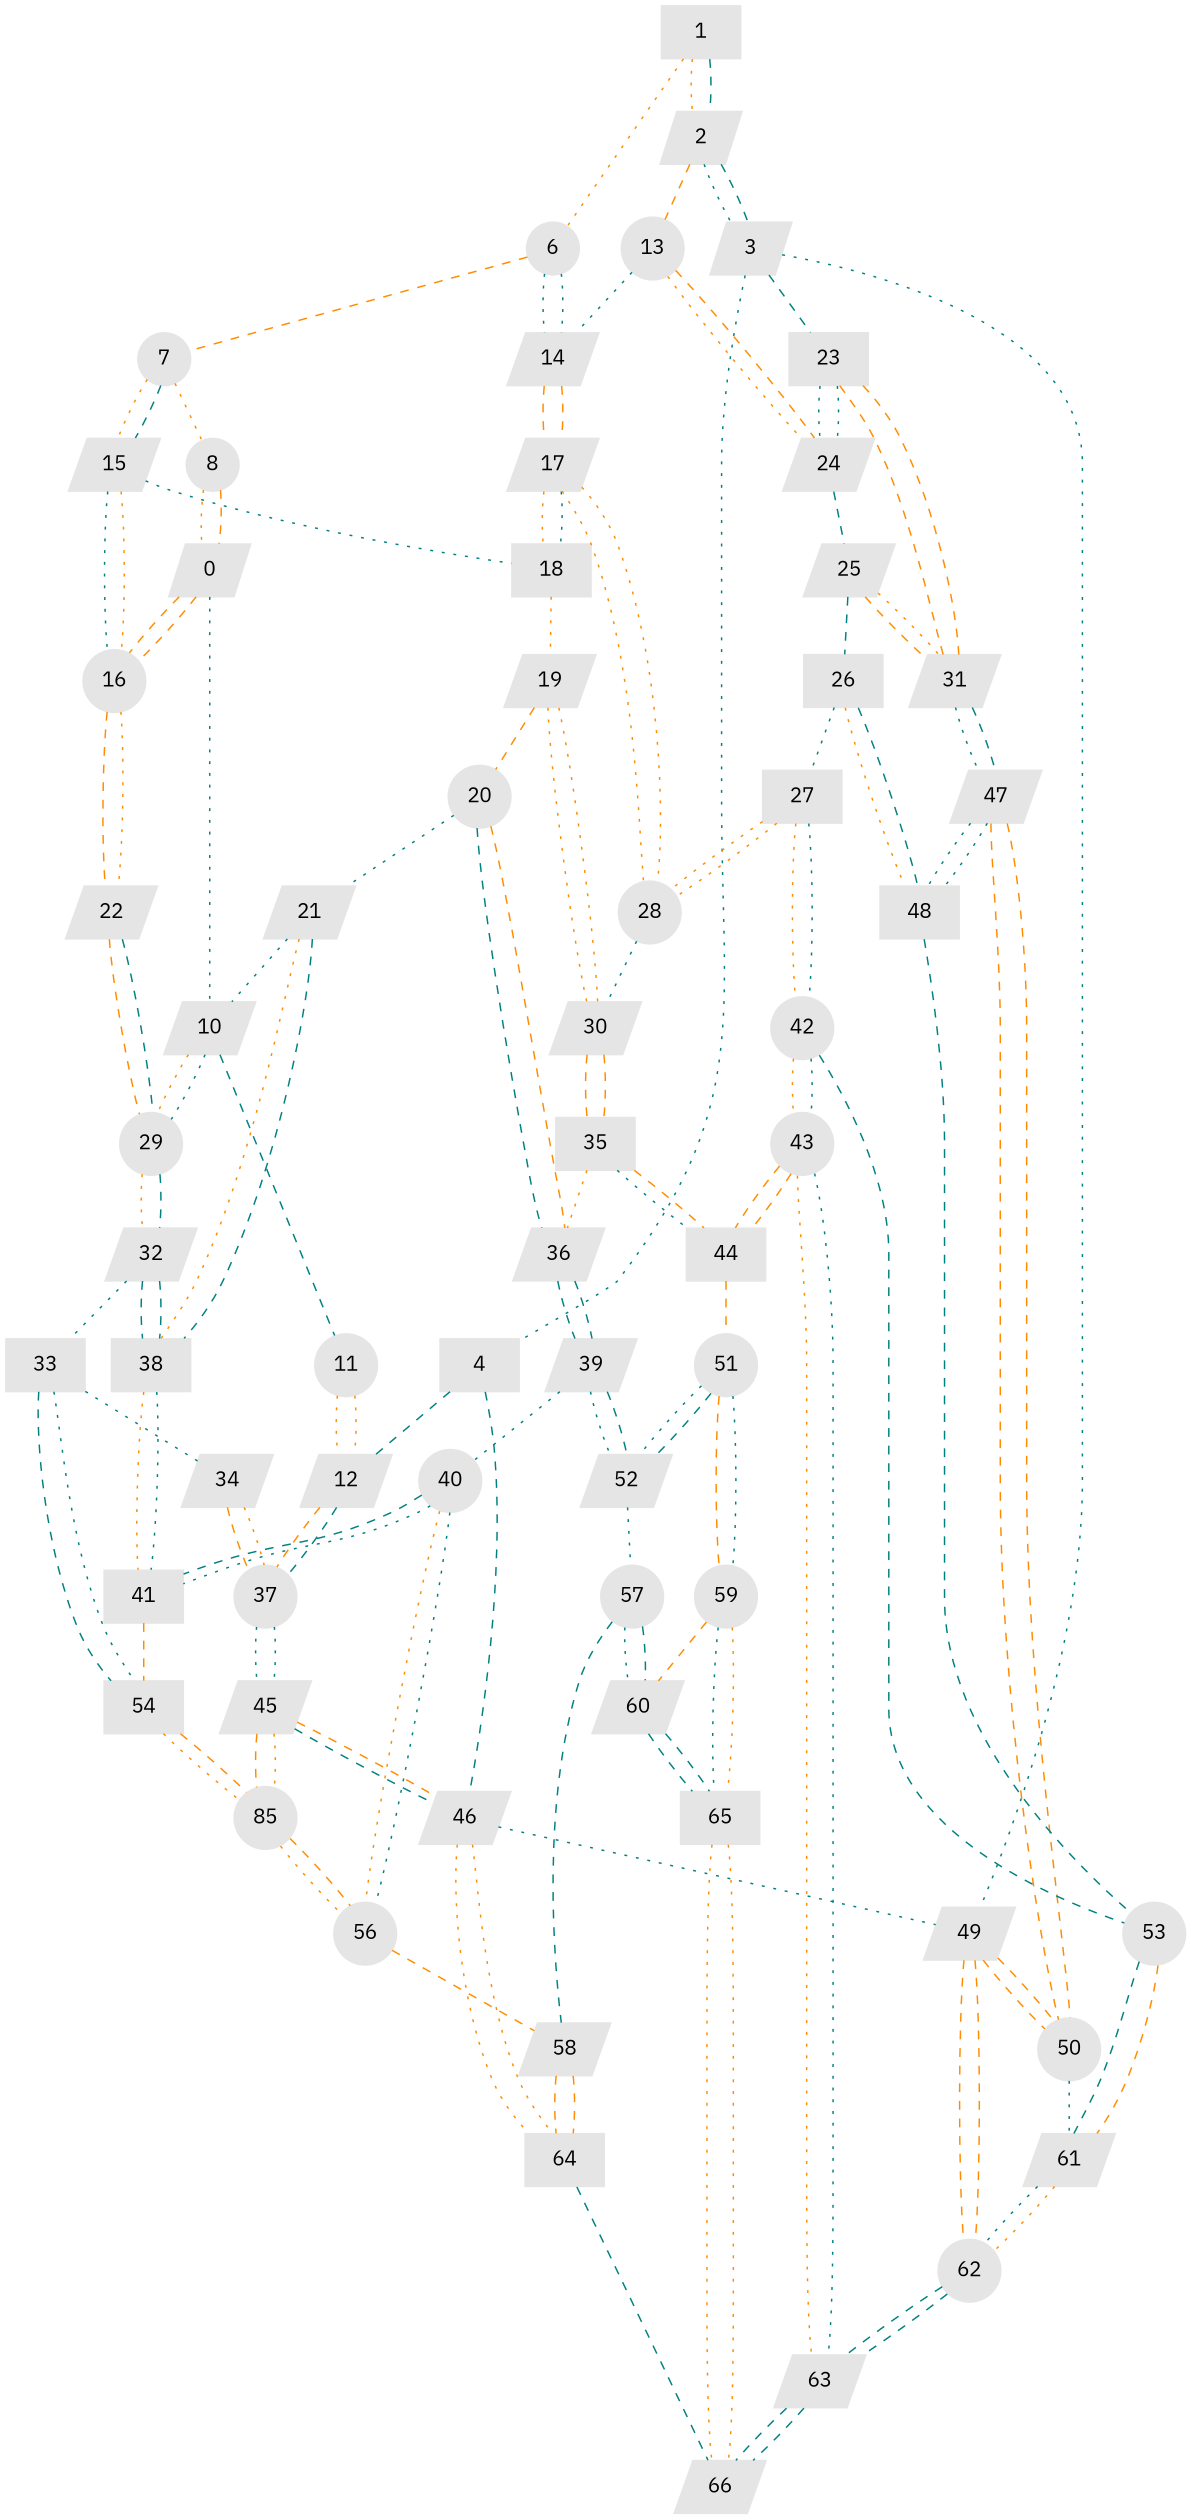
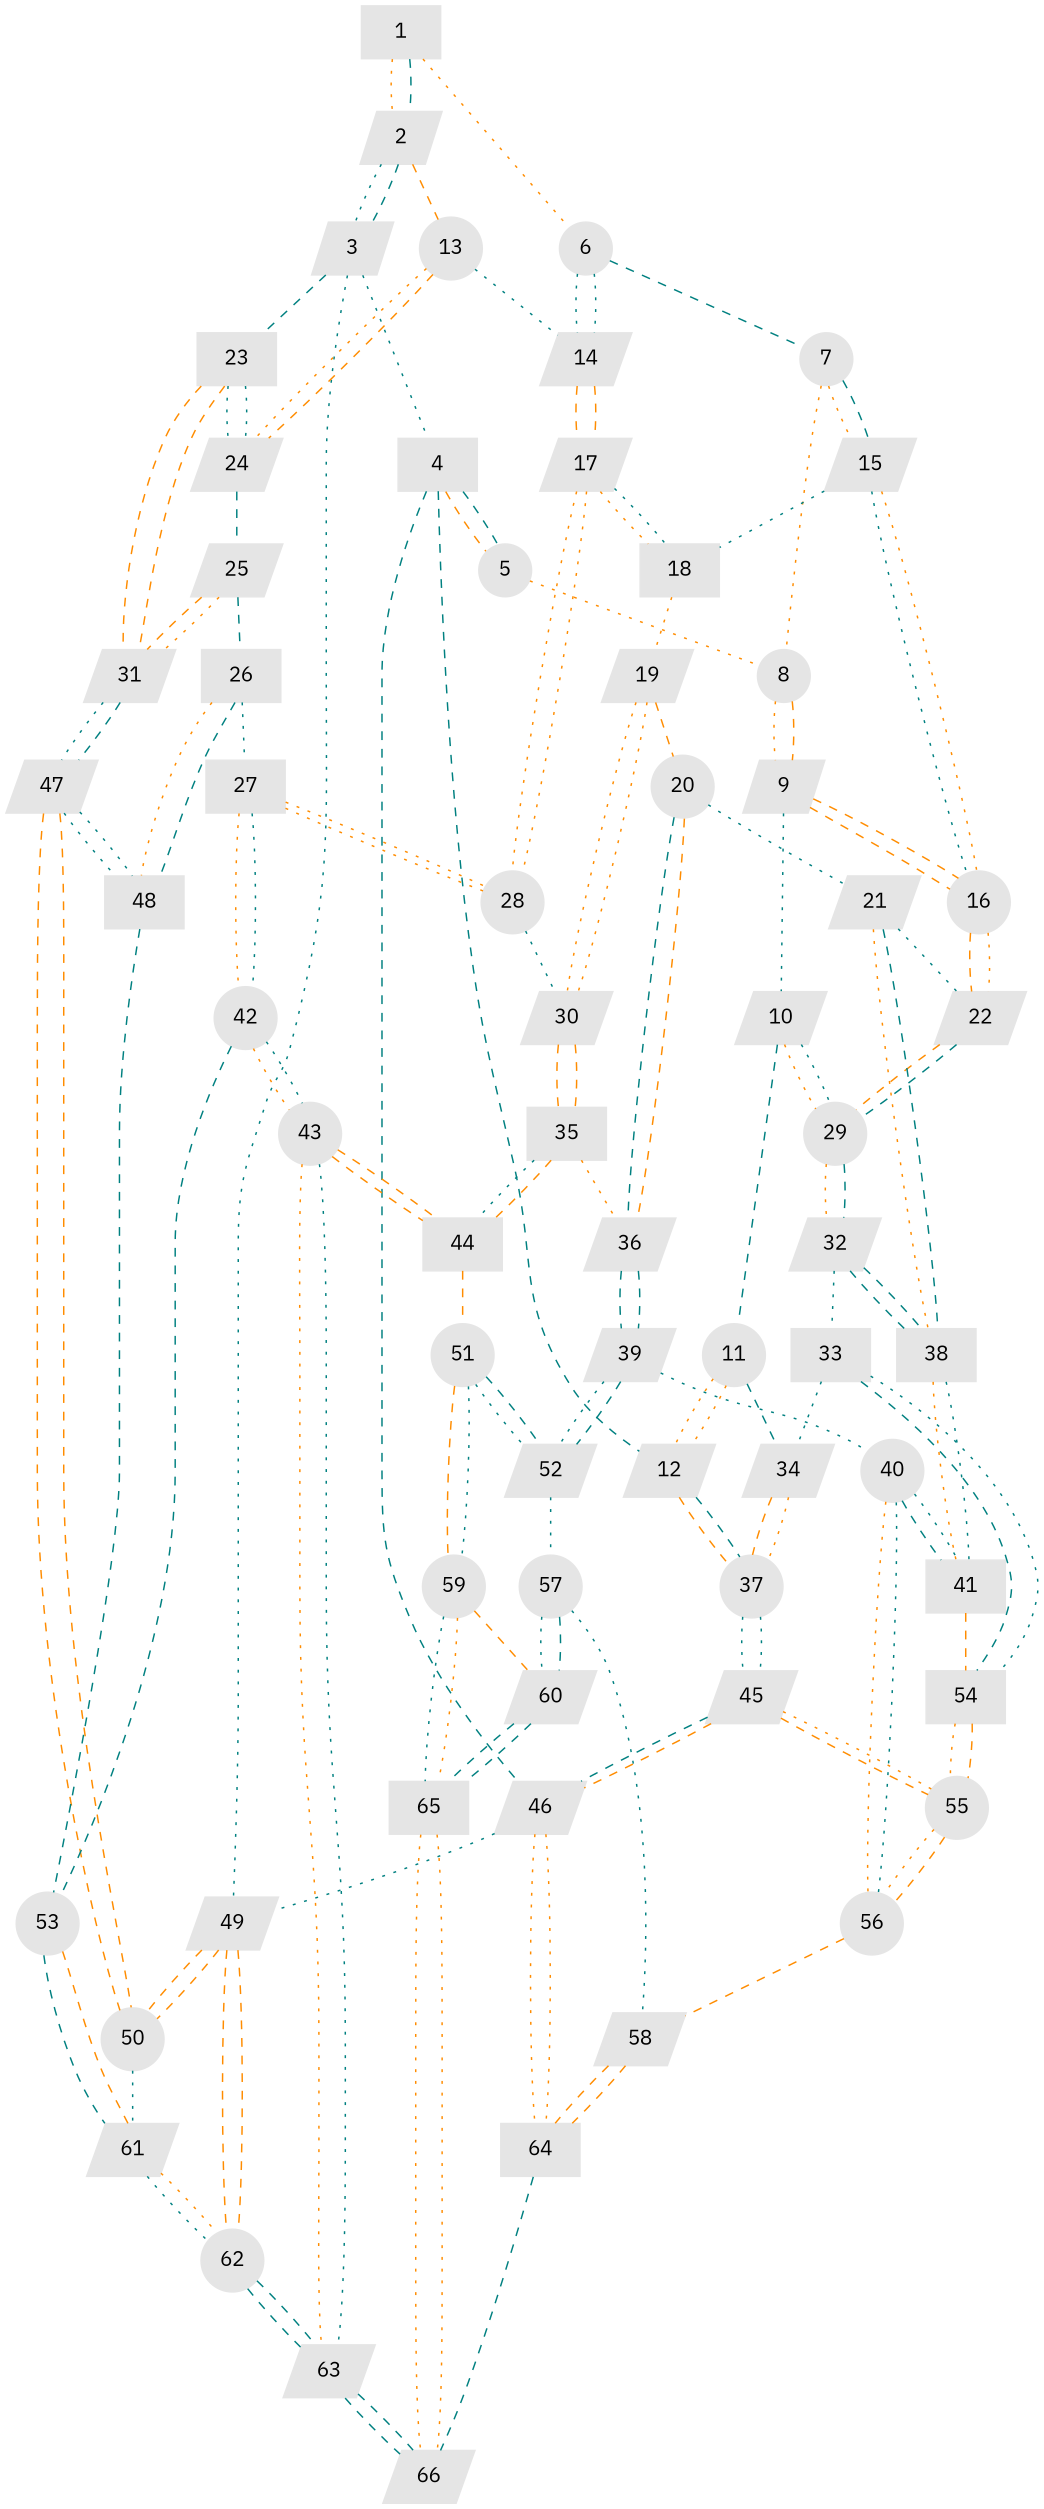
  graph {
    fontname="IBM Plex Sans"
    node [color=gray90 fontname="IBM Plex Sans" shape=parallelogram style=filled]
    edge [color=teal fontname="IBM Plex Sans" style=dotted]
    1 [shape=box]
    2
    6 [shape=circle]
    3
    13 [shape=circle]
    7 [shape=circle]
    14
    4 [shape=box]
    23 [shape=box]
    49
    24
+   5 [shape=circle]
    12
    46
    31
    50 [shape=circle]
    62 [shape=circle]
    8 [shape=circle]
    37 [shape=circle]
    64 [shape=box]
-   9 [label=0]
+   9
    15
    17
    16 [shape=circle]
    18 [shape=box]
    10
    11 [shape=circle]
    29 [shape=circle]
    22
    34
    32
    45
    25
    28 [shape=circle]
    19
    30
    20 [shape=circle]
    21
    36
    35 [shape=box]
    38 [shape=box]
    39
    41 [shape=box]
    47
    26 [shape=box]
    27 [shape=box]
    48 [shape=box]
    42 [shape=circle]
    53 [shape=circle]
    43 [shape=circle]
    33 [shape=box]
    44 [shape=box]
    54 [shape=box]
-   55 [shape=circle label=85]
+   55 [shape=circle]
    51 [shape=circle]
    40 [shape=circle]
    52
    56 [shape=circle]
    57 [shape=circle]
    58
    63
    61
    66
    59 [shape=circle]
    60
    65 [shape=box]
    1 -- 2 [color=darkorange]
    1 -- 2 [style=dashed]
    1 -- 6 [color=darkorange]
    2 -- 3
    2 -- 3 [style=dashed]
    2 -- 13 [color=darkorange style=dashed]
-   6 -- 7 [color=darkorange style=dashed]
+   6 -- 7 [style=dashed]
    6 -- 14
    6 -- 14
    3 -- 4
    3 -- 23 [style=dashed]
    3 -- 49
    13 -- 14
    13 -- 24 [color=darkorange]
    13 -- 24 [color=darkorange style=dashed]
    7 -- 8 [color=darkorange]
    7 -- 15 [color=darkorange]
    7 -- 15 [style=dashed]
    14 -- 17 [color=darkorange style=dashed]
    14 -- 17 [color=darkorange style=dashed]
+   4 -- 5 [color=darkorange style=dashed]
+   4 -- 5 [style=dashed]
    4 -- 12 [style=dashed]
    4 -- 46 [style=dashed]
    23 -- 24
    23 -- 24
    23 -- 31 [color=darkorange style=dashed]
    23 -- 31 [color=darkorange style=dashed]
    49 -- 50 [color=darkorange style=dashed]
    49 -- 50 [color=darkorange style=dashed]
    49 -- 62 [color=darkorange style=dashed]
    49 -- 62 [color=darkorange style=dashed]
    24 -- 25 [style=dashed]
+   5 -- 8 [color=darkorange]
    12 -- 37 [color=darkorange style=dashed]
    12 -- 37 [style=dashed]
    46 -- 49
    46 -- 64 [color=darkorange]
    46 -- 64 [color=darkorange]
    31 -- 47
    31 -- 47 [style=dashed]
    50 -- 61
    62 -- 63 [style=dashed]
    62 -- 63 [style=dashed]
    8 -- 9 [color=darkorange]
    8 -- 9 [color=darkorange style=dashed]
    37 -- 45
    37 -- 45
    64 -- 66 [style=dashed]
    9 -- 16 [color=darkorange style=dashed]
    9 -- 16 [color=darkorange style=dashed]
    9 -- 10
    15 -- 16
    15 -- 16 [color=darkorange]
    15 -- 18
    17 -- 18 [color=darkorange]
    17 -- 18
    17 -- 28 [color=darkorange]
    17 -- 28 [color=darkorange]
    16 -- 22 [color=darkorange style=dashed]
    16 -- 22 [color=darkorange]
    18 -- 19 [color=darkorange]
    10 -- 11 [style=dashed]
    10 -- 29 [color=darkorange]
    10 -- 29
    11 -- 12 [color=darkorange]
    11 -- 12 [color=darkorange]
+   11 -- 34 [style=dashed]
    29 -- 32 [color=darkorange]
    29 -- 32 [style=dashed]
    22 -- 29 [color=darkorange style=dashed]
    22 -- 29 [style=dashed]
    34 -- 37 [color=darkorange style=dashed]
    34 -- 37 [color=darkorange]
    32 -- 38 [style=dashed]
    32 -- 38 [style=dashed]
    32 -- 33
    45 -- 46 [style=dashed]
    45 -- 46 [color=darkorange style=dashed]
    45 -- 55 [color=darkorange style=dashed]
    45 -- 55 [color=darkorange]
    25 -- 31 [color=darkorange style=dashed]
    25 -- 31 [color=darkorange]
    25 -- 26 [style=dashed]
    28 -- 30
    19 -- 30 [color=darkorange]
    19 -- 30 [color=darkorange]
    19 -- 20 [color=darkorange style=dashed]
    30 -- 35 [color=darkorange style=dashed]
    30 -- 35 [color=darkorange style=dashed]
    20 -- 21
    20 -- 36 [style=dashed]
    20 -- 36 [color=darkorange style=dashed]
-   21 -- 10
+   21 -- 22
    21 -- 38 [color=darkorange]
    21 -- 38 [style=dashed]
    36 -- 39 [style=dashed]
    36 -- 39 [style=dashed]
    35 -- 36 [color=darkorange]
    35 -- 44
    35 -- 44 [color=darkorange style=dashed]
    38 -- 41 [color=darkorange]
    38 -- 41
    39 -- 40
    39 -- 52
    39 -- 52 [style=dashed]
    41 -- 54 [color=darkorange style=dashed]
    47 -- 50 [color=darkorange style=dashed]
    47 -- 50 [color=darkorange style=dashed]
    47 -- 48
    47 -- 48
    26 -- 27
    26 -- 48 [color=darkorange]
    26 -- 48 [style=dashed]
    27 -- 28 [color=darkorange]
    27 -- 28 [color=darkorange]
    27 -- 42 [color=darkorange]
    27 -- 42
    48 -- 53 [style=dashed]
    42 -- 53 [style=dashed]
    42 -- 43 [color=darkorange]
    42 -- 43
    53 -- 61 [style=dashed]
    53 -- 61 [color=darkorange style=dashed]
    43 -- 44 [color=darkorange style=dashed]
    43 -- 44 [color=darkorange style=dashed]
    43 -- 63 [color=darkorange]
    43 -- 63
    33 -- 34
    33 -- 54 [style=dashed]
    33 -- 54
    44 -- 51 [color=darkorange style=dashed]
    54 -- 55 [color=darkorange]
    54 -- 55 [color=darkorange style=dashed]
    55 -- 56 [color=darkorange]
    55 -- 56 [color=darkorange style=dashed]
    51 -- 52
    51 -- 52 [style=dashed]
    51 -- 59 [color=darkorange style=dashed]
    51 -- 59
    40 -- 41 [style=dashed]
    40 -- 41
    40 -- 56 [color=darkorange]
    40 -- 56
    52 -- 57
    56 -- 58 [color=darkorange style=dashed]
-   57 -- 58 [style=dashed]
+   57 -- 58
    57 -- 60
    57 -- 60 [style=dashed]
    58 -- 64 [color=darkorange style=dashed]
    58 -- 64 [color=darkorange style=dashed]
    63 -- 66 [style=dashed]
    63 -- 66 [style=dashed]
    61 -- 62
    61 -- 62 [color=darkorange]
    59 -- 60 [color=darkorange style=dashed]
    59 -- 65
    59 -- 65 [color=darkorange]
    60 -- 65 [style=dashed]
    60 -- 65 [style=dashed]
    65 -- 66 [color=darkorange]
    65 -- 66 [color=darkorange]
  }
